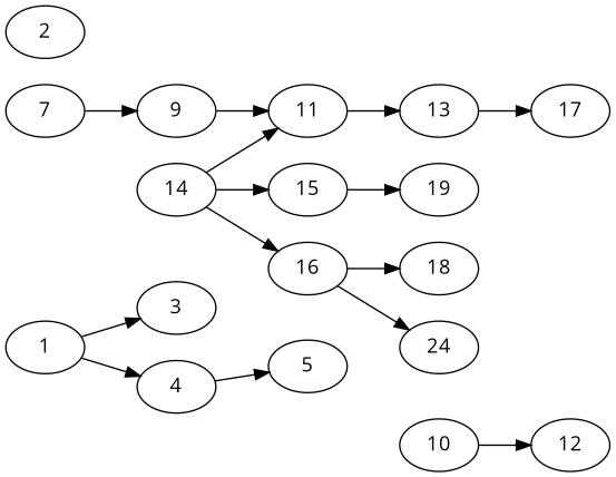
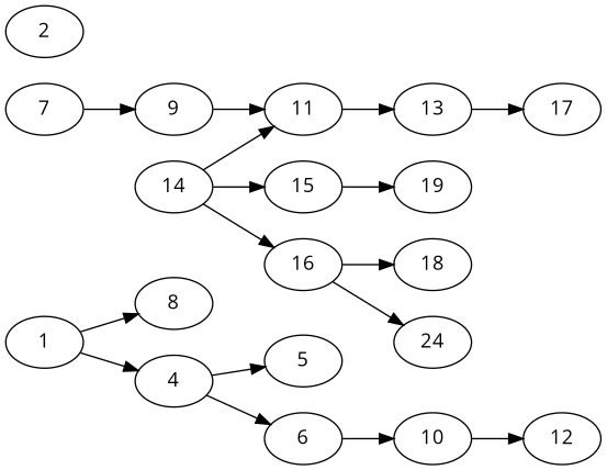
  digraph {
    fontname="Open Sans"
    rankdir=LR
    node [alpha=0.06 fontname="Open Sans"]
    edge [fontname="Open Sans"]
    1 [alpha=0.18 expect_size=3630316259536535552]
-   3 [alpha=0.13 expect_size=42983490995617792]
+   3 [alpha=0.13 expect_size=42983490995617792 label=8]
    4 [expect_size=42506649244420664]
    5 [alpha=0.16 expect_size=143479428004617]
+   6 [alpha=0.17 expect_size=814385364612415488]
    7 [alpha=0.01 expect_size=343566713793945]
    9 [alpha=0.11 expect_size=10218888448966656]
    10 [alpha=0.07 expect_size=162194989810450432]
    2 [alpha=0.09 expect_size=50144687823980]
    11 [alpha=0.01 expect_size=14327786889151]
    12 [alpha=0.13 expect_size=1248207867549516]
    13 [alpha=0.05 expect_size=2026449157295702016]
    17 [alpha=0.14 expect_size=710684583451951104]
    14 [expect_size=13811107623913728]
    15 [expect_size=64655331368789]
    16 [alpha=0.19 expect_size=352752543338768]
    19 [alpha=0.15 expect_size=19132883775749504]
    18 [alpha=0.17 expect_size=13745201983808078]
    n19 [alpha=0.03 expect_size=596965372851126272 label=24]
    1 -> 3
    1 -> 4
    4 -> 5
+   4 -> 6
+   6 -> 10
    7 -> 9
    9 -> 11
    10 -> 12
    11 -> 13
    13 -> 17
    14 -> 11
    14 -> 15
    14 -> 16
    15 -> 19
    16 -> 18
    16 -> n19
  }
